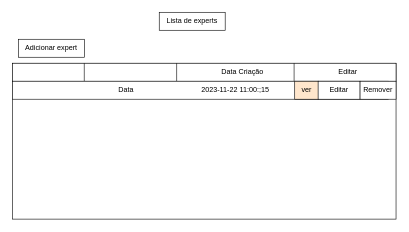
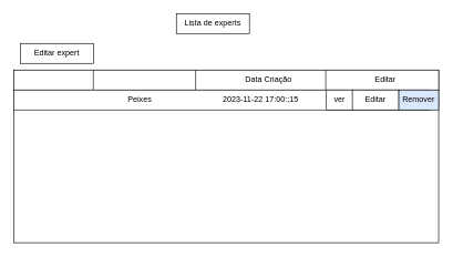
  <mxCell id="0" />
  <mxCell id="1" parent="0" />
- <mxCell id="2" value="Adicionar expert" style="rounded=0;whiteSpace=wrap;html=1;" parent="1" vertex="1"><mxGeometry x="30" y="65" width="110" height="30" as="geometry" /></mxCell>
+ <mxCell id="2" value="Editar expert" style="rounded=0;whiteSpace=wrap;html=1;" parent="1" vertex="1"><mxGeometry x="30" y="65" width="110" height="30" as="geometry" /></mxCell>
  <mxCell id="3" value="" style="rounded=0;whiteSpace=wrap;html=1;" parent="1" vertex="1"><mxGeometry x="20" y="105" width="640" height="260" as="geometry" /></mxCell>
  <mxCell id="4" value="" style="rounded=0;whiteSpace=wrap;html=1;" parent="1" vertex="1"><mxGeometry x="20" y="105" width="640" height="30" as="geometry" /></mxCell>
  <mxCell id="5" value="" style="endArrow=none;html=1;rounded=0;" parent="1" edge="1"><mxGeometry width="50" height="50" relative="1" as="geometry"><mxPoint x="140" y="135" as="sourcePoint" /><mxPoint x="140" y="105" as="targetPoint" /></mxGeometry></mxCell>
  <mxCell id="6" value="" style="endArrow=none;html=1;rounded=0;" parent="1" edge="1"><mxGeometry width="50" height="50" relative="1" as="geometry"><mxPoint x="294" y="135" as="sourcePoint" /><mxPoint x="294" y="105" as="targetPoint" /></mxGeometry></mxCell>
  <mxCell id="7" value="Data Criação" style="text;html=1;strokeColor=none;fillColor=none;align=center;verticalAlign=middle;whiteSpace=wrap;rounded=0;" parent="1" vertex="1"><mxGeometry x="364" y="105" width="80" height="30" as="geometry" /></mxCell>
  <mxCell id="8" value="" style="endArrow=none;html=1;rounded=0;" parent="1" edge="1"><mxGeometry width="50" height="50" relative="1" as="geometry"><mxPoint x="490" y="135" as="sourcePoint" /><mxPoint x="490" y="105" as="targetPoint" /></mxGeometry></mxCell>
  <mxCell id="9" value="Editar" style="text;html=1;strokeColor=none;fillColor=none;align=center;verticalAlign=middle;whiteSpace=wrap;rounded=0;" parent="1" vertex="1"><mxGeometry x="540" y="105" width="80" height="30" as="geometry" /></mxCell>
  <mxCell id="10" value="" style="rounded=0;whiteSpace=wrap;html=1;" parent="1" vertex="1"><mxGeometry x="20" y="135" width="627" height="30" as="geometry" /></mxCell>
- <mxCell id="11" value="Data" style="text;html=1;strokeColor=none;fillColor=none;align=center;verticalAlign=middle;whiteSpace=wrap;rounded=0;" parent="1" vertex="1"><mxGeometry x="180" y="135" width="60" height="30" as="geometry" /></mxCell>
- <mxCell id="12" value="2023-11-22 11:00:;15" style="text;html=1;strokeColor=none;fillColor=none;align=center;verticalAlign=middle;whiteSpace=wrap;rounded=0;" parent="1" vertex="1"><mxGeometry x="332" y="135" width="120" height="30" as="geometry" /></mxCell>
- <mxCell id="13" value="ver" style="rounded=0;whiteSpace=wrap;html=1;fillColor=#ffe6cc;" parent="1" vertex="1"><mxGeometry x="491" y="135" width="40" height="30" as="geometry" /></mxCell>
+ <mxCell id="11" value="Peixes" style="text;html=1;strokeColor=none;fillColor=none;align=center;verticalAlign=middle;whiteSpace=wrap;rounded=0;" parent="1" vertex="1"><mxGeometry x="180" y="135" width="60" height="30" as="geometry" /></mxCell>
+ <mxCell id="12" value="2023-11-22 17:00:;15" style="text;html=1;strokeColor=none;fillColor=none;align=center;verticalAlign=middle;whiteSpace=wrap;rounded=0;" parent="1" vertex="1"><mxGeometry x="332" y="135" width="120" height="30" as="geometry" /></mxCell>
+ <mxCell id="13" value="ver" style="rounded=0;whiteSpace=wrap;html=1;" parent="1" vertex="1"><mxGeometry x="491" y="135" width="40" height="30" as="geometry" /></mxCell>
  <mxCell id="14" value="Editar" style="rounded=0;whiteSpace=wrap;html=1;" parent="1" vertex="1"><mxGeometry x="530" y="135" width="70" height="30" as="geometry" /></mxCell>
- <mxCell id="15" value="Remover" style="rounded=0;whiteSpace=wrap;html=1;" parent="1" vertex="1"><mxGeometry x="600" y="135" width="60" height="30" as="geometry" /></mxCell>
+ <mxCell id="15" value="Remover" style="rounded=0;whiteSpace=wrap;html=1;fillColor=#dae8fc;" parent="1" vertex="1"><mxGeometry x="600" y="135" width="60" height="30" as="geometry" /></mxCell>
  <mxCell id="16" value="Lista de experts" style="rounded=0;whiteSpace=wrap;html=1;" parent="1" vertex="1"><mxGeometry x="265" y="20" width="110" height="30" as="geometry" /></mxCell>
